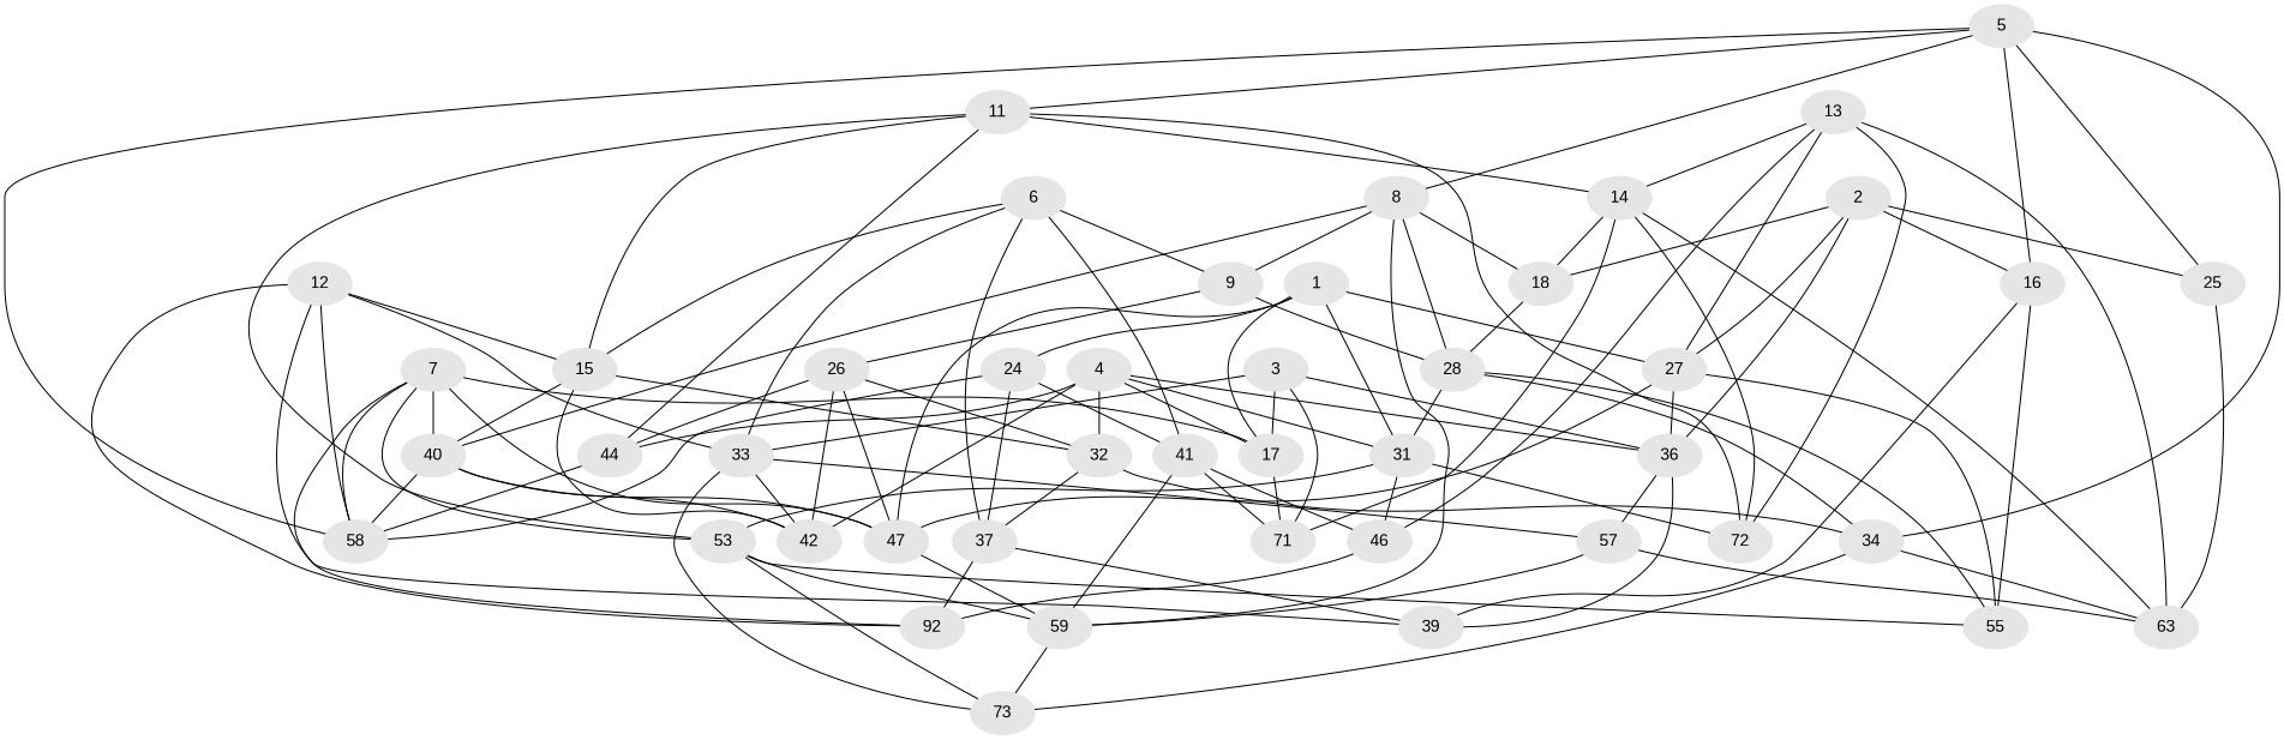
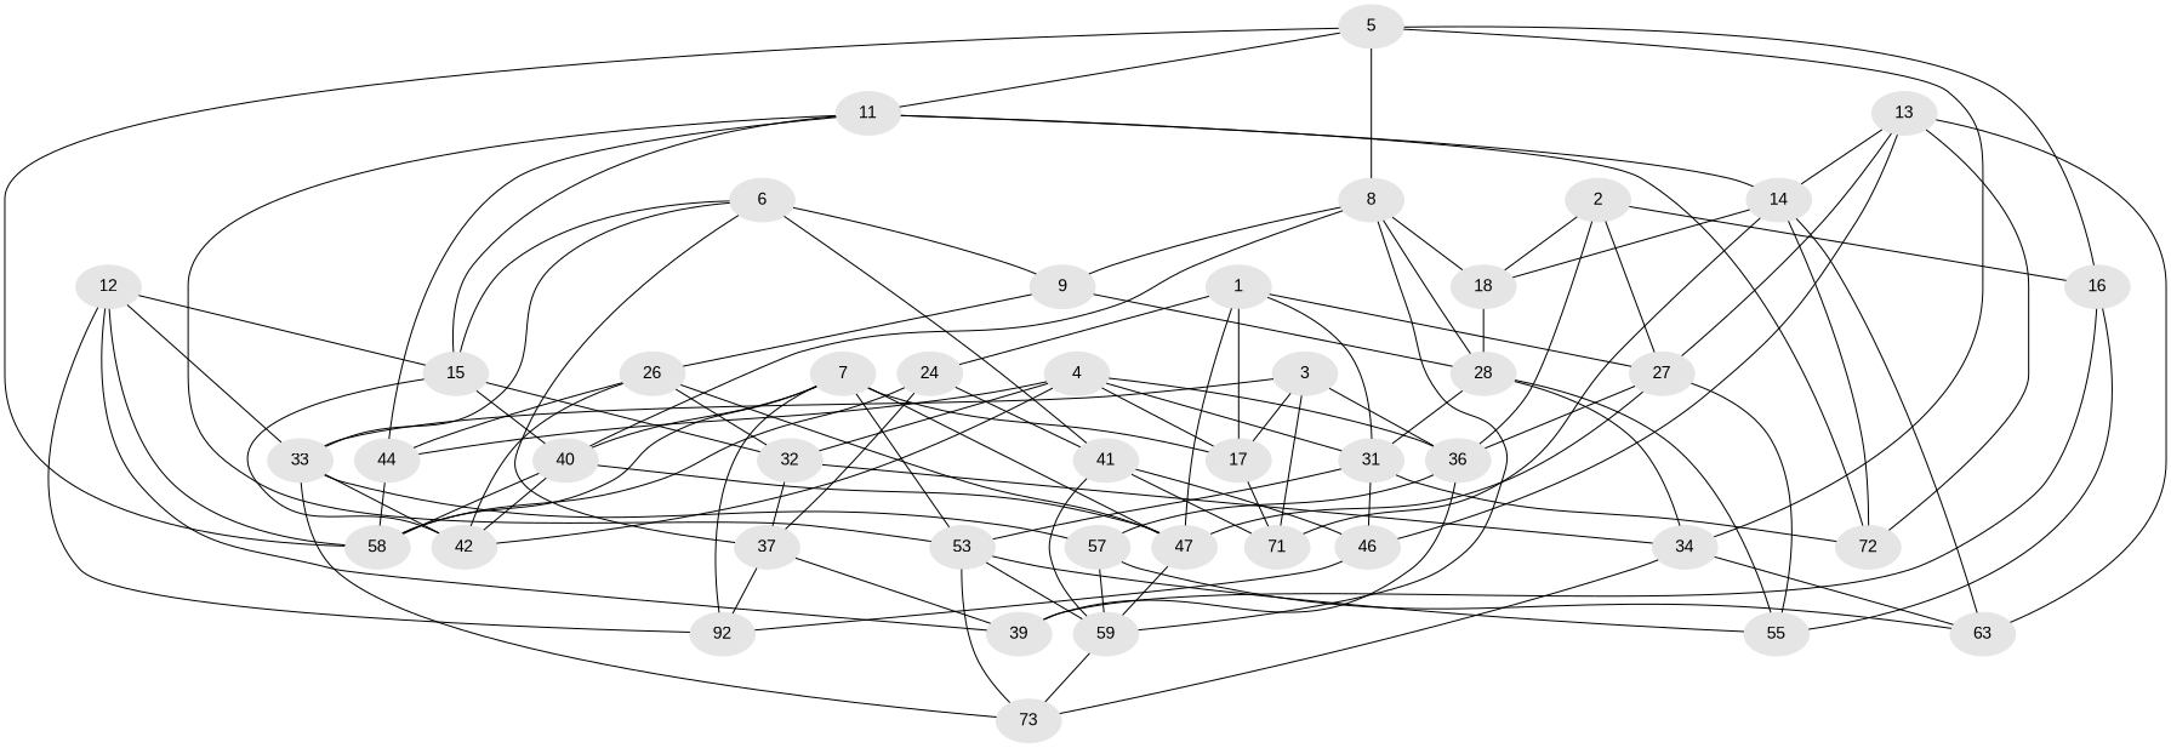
  graph {
    fontname="Liberation Sans"
    node [color=gray90 fontname="Liberation Sans" style=filled]
    edge [fontname="Liberation Sans"]
    1 [super="+21"]
    17 [super="+50"]
    24
    27 [super="+60"]
    31 [super="+68"]
    47 [super="+64"]
    71
    58 [super="+74"]
    37 [super="+54"]
    41 [super="+48"]
    36 [super="+61"]
    55
    53 [super="+67"]
    72
    46
    59 [super="+76"]
    2 [super="+29"]
    16
    18
-   25
    39
    28 [super="+51"]
    63 [super="+65"]
    57
    3
    33 [super="+49"]
    42 [super="+43"]
    73
    4 [super="+62"]
    32 [super="+38"]
    44
    34 [super="+35"]
    5 [super="+22"]
    8 [super="+56"]
    11 [super="+45"]
    9
    40 [super="+70"]
    15 [super="+75"]
    14 [super="+20"]
    6 [super="+66"]
    26 [super="+30"]
    n42 [label=92 super="+69"]
    7 [super="+10"]
    12 [super="+23"]
    13 [super="+19"]
    1 -- 17 [weight=2]
    1 -- 24
    1 -- 27
    1 -- 31
    1 -- 47
    17 -- 71
    24 -- 58
    24 -- 37
    24 -- 41
    27 -- 47
    27 -- 36
    27 -- 55
    31 -- 53
    31 -- 72
    31 -- 46
    47 -- 59
    37 -- 39
    37 -- n42 [weight=2]
    41 -- 71
    41 -- 46
    41 -- 59
    36 -- 39
    36 -- 57
    53 -- 55
    53 -- 59
    53 -- 73
    46 -- n42
    59 -- 73
    2 -- 27
    2 -- 36
    2 -- 16
    2 -- 18
-   2 -- 25 [weight=2]
    16 -- 55
    16 -- 39
    18 -- 28
-   25 -- 63
    28 -- 31
    28 -- 55
    28 -- 34
    57 -- 59
    57 -- 63
    3 -- 17
    3 -- 71
    3 -- 36
    3 -- 33
    33 -- 57
    33 -- 42
    33 -- 73
    4 -- 17
    4 -- 31
    4 -- 36
    4 -- 42
    4 -- 32
    4 -- 44
    32 -- 37
    32 -- 34 [weight=2]
    44 -- 58
    34 -- 63
    34 -- 73
    5 -- 58
    5 -- 16
-   5 -- 25
    5 -- 34
    5 -- 8
    5 -- 11
    8 -- 59
    8 -- 18
    8 -- 28
    8 -- 9
    8 -- 40
    11 -- 53
    11 -- 72
    11 -- 44
    11 -- 15
    11 -- 14
    9 -- 28
    9 -- 26
    40 -- 47
    40 -- 58
    40 -- 42
    15 -- 42
    15 -- 32
    15 -- 40
    14 -- 71
    14 -- 72
    14 -- 18
    14 -- 63
    6 -- 37
    6 -- 41 [weight=2]
    6 -- 33
    6 -- 9
    6 -- 15
    26 -- 47
    26 -- 42 [weight=2]
    26 -- 32
    26 -- 44
    7 -- 17
    7 -- 47
    7 -- 58
    7 -- 53
    7 -- 40
    7 -- n42
    12 -- 58
    12 -- 39
    12 -- 33
    12 -- 15
    12 -- n42 [weight=2]
    13 -- 27
    13 -- 72
    13 -- 46
    13 -- 63 [weight=2]
    13 -- 14
  }
